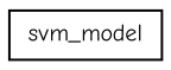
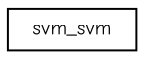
  digraph {
    rankdir=TB
    fontname="Comic Neue"
-   n1 [color=black fillcolor=white fontname="Comic Neue" fontsize=10 height=0.2 label=svm_model shape=record style=filled width=0.4]
+   n1 [color=black fillcolor=white fontname="Comic Neue" fontsize=10 height=0.2 label=svm_svm shape=record style=filled width=0.4]
  }
